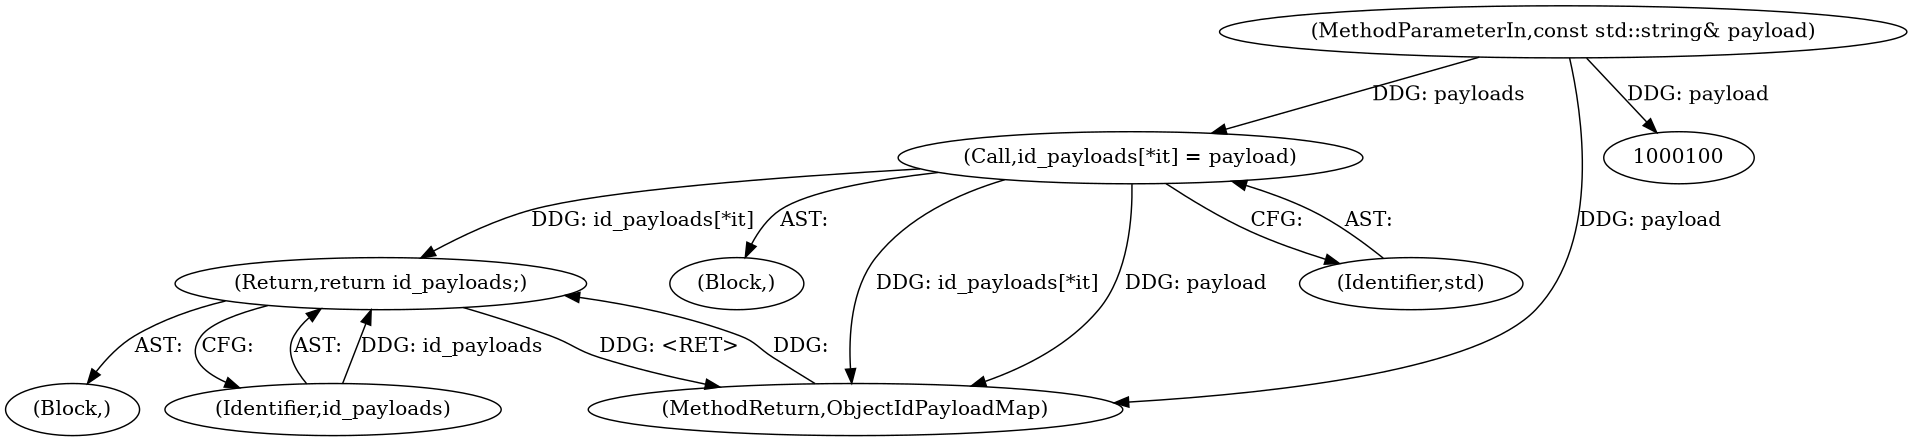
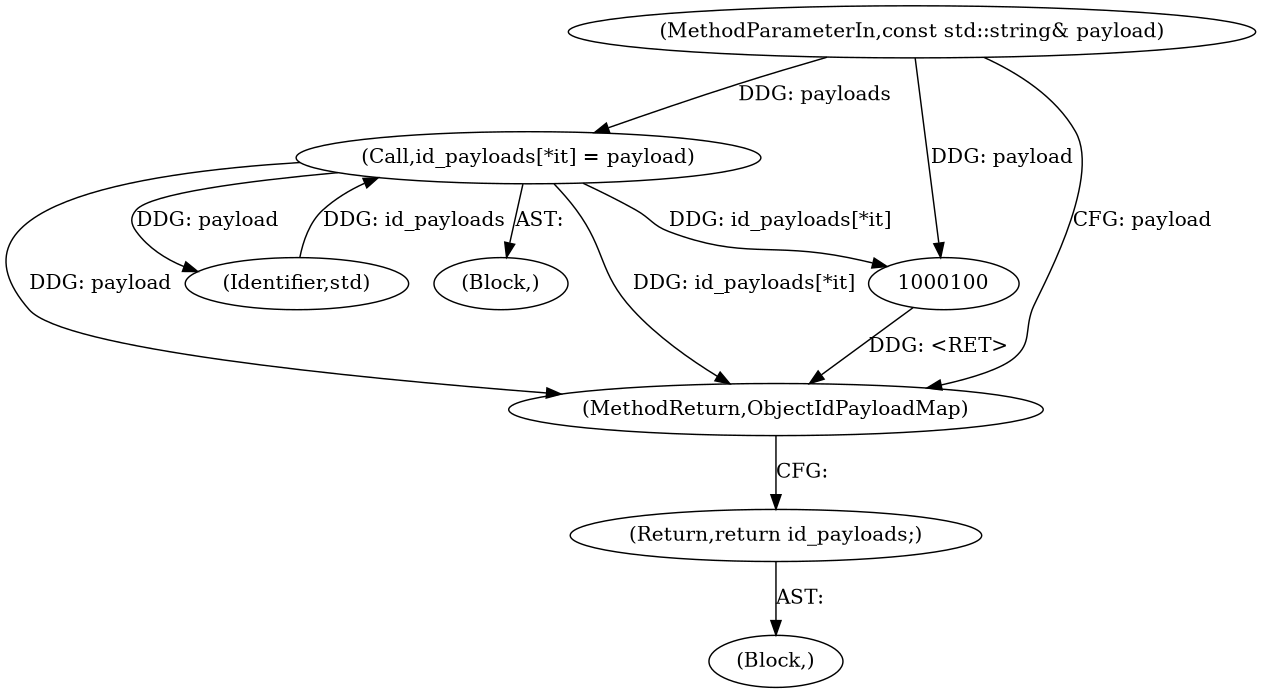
  digraph {
    n1 [label="(Call,id_payloads[*it] = payload)"]
    n2 [label="(Return,return id_payloads;)"]
    n3 [label="(Block,)"]
    n4 [label="(MethodReturn,ObjectIdPayloadMap)"]
    n5 [label="(Identifier,std)"]
    n6 [label="(Block,)"]
-   n7 [label="(Identifier,id_payloads)"]
    n8 [label="(MethodParameterIn,const std::string& payload)"]
    1000100
-   n1 -> n2 [label="DDG: id_payloads[*it]"]
+   n1 -> 1000100 [label="DDG: id_payloads[*it]"]
    n1 -> n3 [label="AST: "]
    n1 -> n4 [label="DDG: id_payloads[*it]"]
    n1 -> n4 [label="DDG: payload"]
-   n1 -> n5 [label="CFG: "]
-   n2 -> n4 [label="DDG: <RET>"]
+   n1 -> n5 [label="DDG: payload"]
+   1000100 -> n4 [label="DDG: <RET>"]
    n2 -> n6 [label="AST: "]
-   n2 -> n7 [label="CFG: "]
-   n4 -> n2 [label="DDG: "]
-   n5 -> n1 [label="AST: "]
-   n7 -> n2 [label="AST: "]
-   n7 -> n2 [label="DDG: id_payloads"]
+   n4 -> n2 [label="CFG: "]
+   n5 -> n1 [label="DDG: id_payloads"]
    n8 -> n1 [label="DDG: payloads"]
-   n8 -> n4 [label="DDG: payload"]
+   n8 -> n4 [label="CFG: payload"]
    n8 -> 1000100 [label="DDG: payload"]
  }
